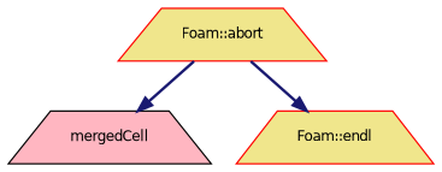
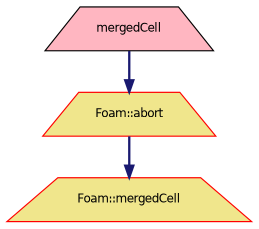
  digraph {
    rankdir=TB
    node [color=red fillcolor=khaki fontname=Helvetica fontsize=10 shape=trapezium style=filled]
    edge [color=midnightblue fontname=Helvetica fontsize=10 labelfontname=Helvetica labelfontsize=10 style=bold]
    n1 [color=black fillcolor=lightpink fontcolor=black height=0.2 label=mergedCell width=0.4]
    n2 [height=0.2 label="Foam::abort" width=0.4]
-   n3 [height=0.2 label="Foam::endl" width=0.4]
-   n2 -> n1
+   n3 [height=0.2 label="Foam::mergedCell" width=0.4]
+   n1 -> n2
    n2 -> n3
  }
